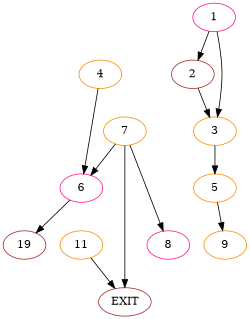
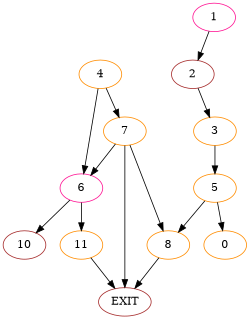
  digraph {
    node [color=darkorange]
    1 [color=deeppink]
    2 [color=brown]
    3
    n4 [color=brown label=EXIT]
    5
    6 [color=deeppink]
    4
    7
-   8 [color=deeppink]
-   9
-   10 [color=brown label=19]
+   8
+   9 [label=0]
+   10 [color=brown]
    11
    1 -> 2
-   1 -> 3
    2 -> 3
    3 -> 5
+   5 -> 8
    5 -> 9
    6 -> 10
+   6 -> 11
    4 -> 6
+   4 -> 7
    7 -> n4
    7 -> 6
    7 -> 8
+   8 -> n4
    11 -> n4
  }
